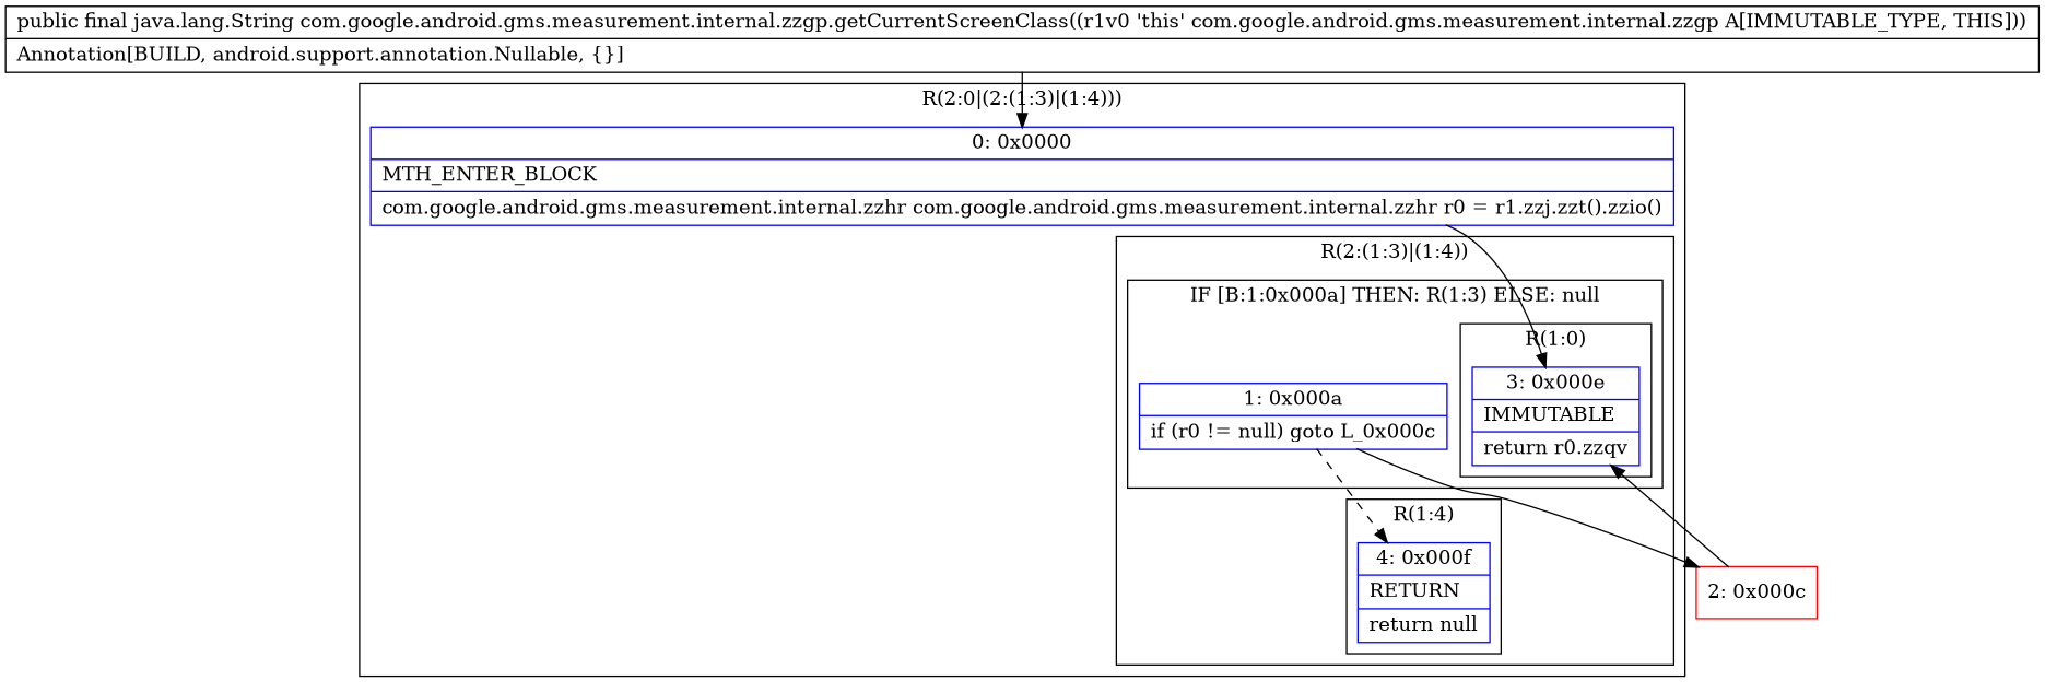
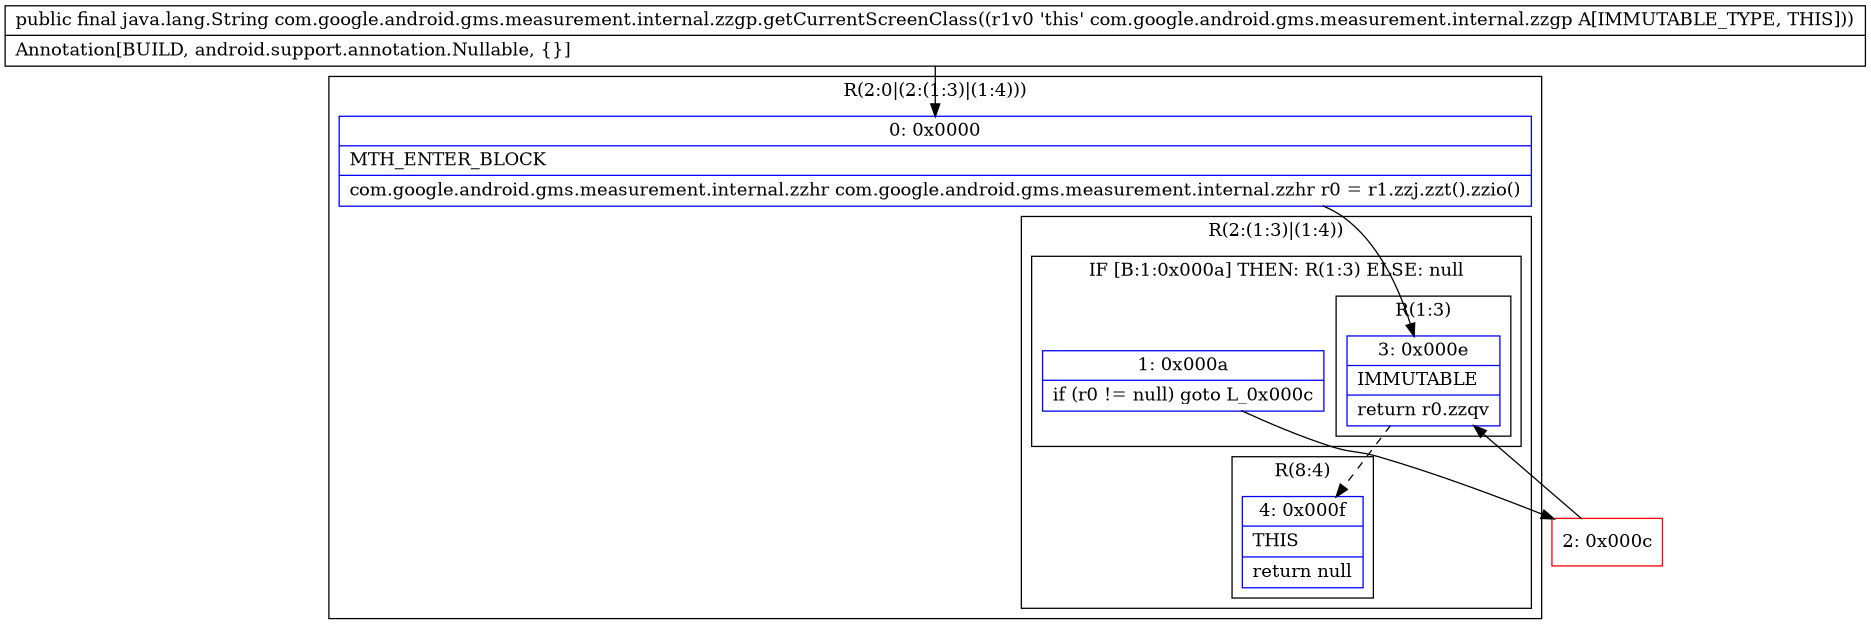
  digraph {
    node [color=blue shape=record]
    n1 [label="{3\:\ 0x000e|IMMUTABLE\l|return r0.zzqv\l}"]
    n2 [label="{1\:\ 0x000a|if (r0 != null) goto L_0x000c\l}"]
-   n3 [label="{4\:\ 0x000f|RETURN\l|return null\l}"]
+   n3 [label="{4\:\ 0x000f|THIS\l|return null\l}"]
    n4 [label="{0\:\ 0x0000|MTH_ENTER_BLOCK\l|com.google.android.gms.measurement.internal.zzhr com.google.android.gms.measurement.internal.zzhr r0 = r1.zzj.zzt().zzio()\l}"]
    n5 [color=red label="{2\:\ 0x000c}"]
    n6 [label="{public final java.lang.String com.google.android.gms.measurement.internal.zzgp.getCurrentScreenClass((r1v0 'this' com.google.android.gms.measurement.internal.zzgp A[IMMUTABLE_TYPE, THIS]))  | Annotation[BUILD, android.support.annotation.Nullable, \{\}]\l}" color=""]
    subgraph cluster_1 {
      label="R(2:0|(2:(1:3)|(1:4)))"
      n4
      subgraph cluster_2 {
        label="R(2:(1:3)|(1:4))"
        subgraph cluster_3 {
          label="IF [B:1:0x000a] THEN: R(1:3) ELSE: null"
          n2
          subgraph cluster_4 {
-           label="R(1:0)"
+           label="R(1:3)"
            n1
          }
        }
        subgraph cluster_5 {
-         label="R(1:4)"
+         label="R(8:4)"
          n3
        }
      }
    }
-   n2 -> n3 [style=dashed]
+   n1 -> n3 [style=dashed]
    n2 -> n5
    n4 -> n1
    n5 -> n1
    n6 -> n4
  }
